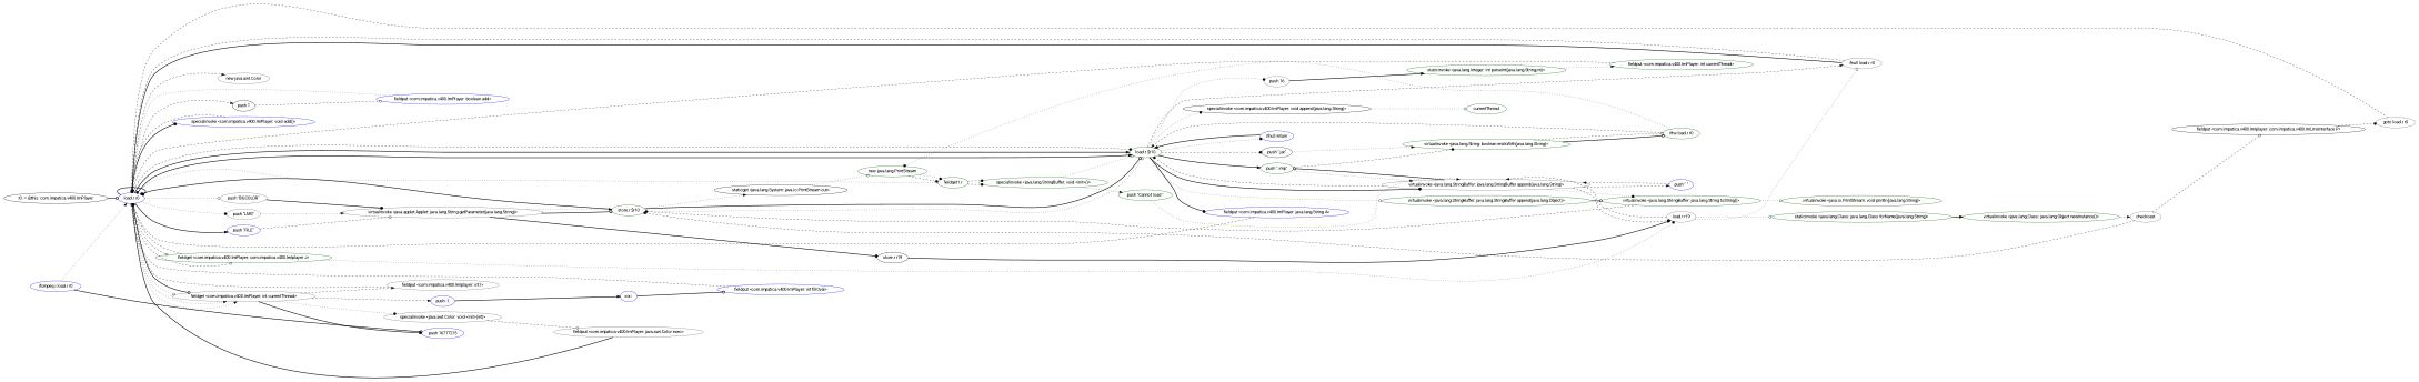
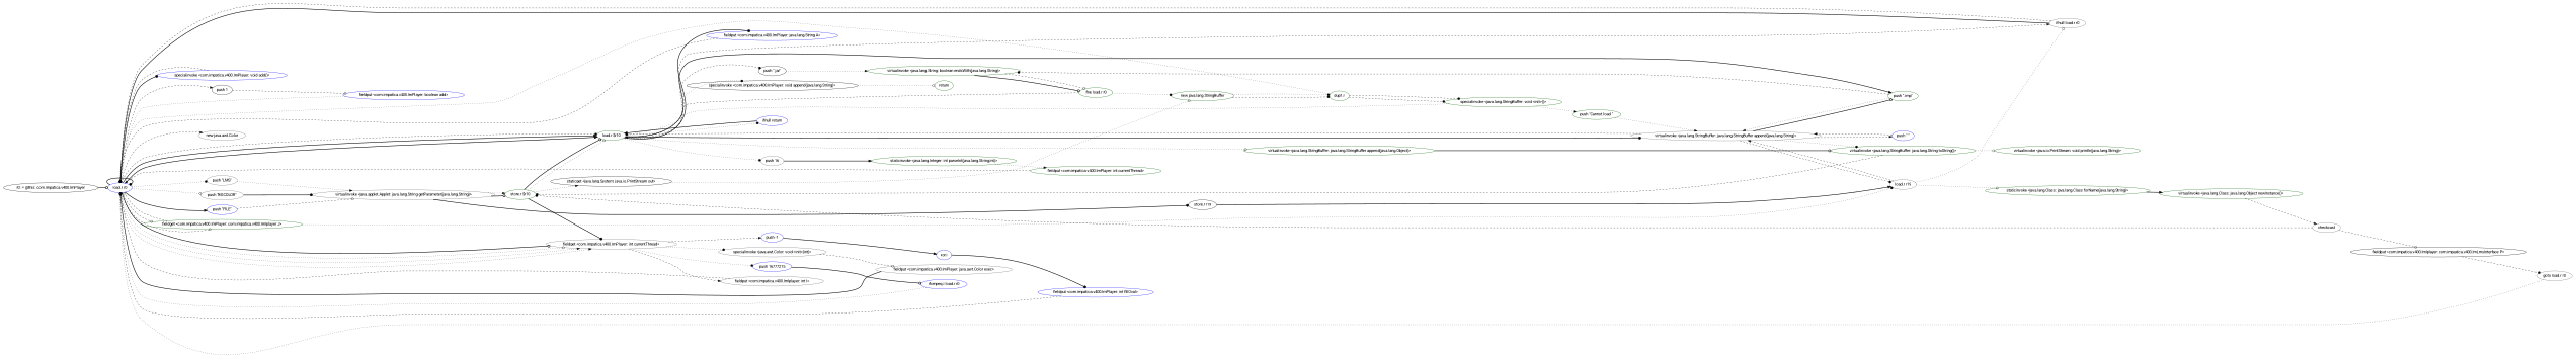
  digraph {
    fontname=Roboto
    rankdir=LR
    node [color=darkgreen fontname=Roboto]
    edge [arrowhead=odot fontname=Roboto style=dashed]
    "r0 := @this: com.impatica.v400.ImPlayer" [color=black]
    "load.r r0" [color=blue]
    "push 1" [color=black]
    "specialinvoke <com.impatica.v400.ImPlayer: void add()>" [color=blue]
    "push \"BGCOLOR\"" [color=gray40]
    "load.r $r10"
    "fieldget <com.impatica.v400.ImPlayer: com.impatica.v400.ImIplayer J>"
    "fieldget <com.impatica.v400.ImPlayer: int currentThread>" [color=gray40]
    "new java.awt.Color" [color=gray40]
    "push \"LMS\"" [color=gray40]
    "push \"FILE\"" [color=blue]
    "fieldput <com.impatica.v400.ImPlayer: boolean add>" [color=blue]
    "virtualinvoke <java.applet.Applet: java.lang.String getParameter(java.lang.String)>" [color=gray40]
    "ifnull load.r r0" [color=gray40]
    "push 16" [color=gray40]
    "ifnull return" [color=blue]
    "push \".jar\"" [color=black]
    "push \".imp\""
    "virtualinvoke <java.lang.StringBuffer: java.lang.StringBuffer append(java.lang.String)>" [color=gray40]
    "fieldput <com.impatica.v400.ImPlayer: java.lang.String A>" [color=blue]
    "specialinvoke <com.impatica.v400.ImPlayer: void append(java.lang.String)>" [color=black]
    "virtualinvoke <java.lang.StringBuffer: java.lang.StringBuffer append(java.lang.Object)>"
    "load.r r19" [color=gray40]
    "fieldput <com.impatica.v400.ImIplayer: int I>" [color=gray40]
    "specialinvoke <java.awt.Color: void <init>(int)>" [color=gray40]
    "push 16777215" [color=blue]
    "push -1" [color=blue]
    "store.r $r10"
    "store.r r19" [color=black]
    "staticget <java.lang.System: java.io.PrintStream out>" [color=black]
-   "new java.lang.StringBuffer" [label="new java.lang.PrintStream"]
+   "new java.lang.StringBuffer"
    "staticinvoke <java.lang.Integer: int parseInt(java.lang.String,int)>"
    "virtualinvoke <java.lang.String: boolean endsWith(java.lang.String)>"
    "virtualinvoke <java.lang.StringBuffer: java.lang.String toString()>"
    "push \" \"" [color=blue]
-   return [label=currentThread]
+   return
    "fieldput <com.impatica.v400.ImPlayer: int currentThread>"
    "staticinvoke <java.lang.Class: java.lang.Class forName(java.lang.String)>"
    "fieldput <com.impatica.v400.ImPlayer: java.awt.Color exec>" [color=gray40]
    "ifcmpeq.i load.r r0" [color=blue]
    "xor.i" [color=blue]
-   "dup1.r" [label="fieldget1.r"]
+   "dup1.r"
    "specialinvoke <java.lang.StringBuffer: void <init>()>"
    "push \"Cannot load \""
    "fieldput <com.impatica.v400.ImPlayer: int fillOval>" [color=blue]
    "virtualinvoke <java.lang.Class: java.lang.Object newInstance()>"
    checkcast [color=gray40]
    "fieldput <com.impatica.v400.ImIplayer: com.impatica.v400.ImLmsInterface P>" [color=black]
    "goto load.r r0" [color=gray40]
    "ifne load.r r0"
    "virtualinvoke <java.io.PrintStream: void println(java.lang.String)>"
    "r0 := @this: com.impatica.v400.ImPlayer" -> "load.r r0" [style=bold]
    "load.r r0" -> "load.r r0" [arrowhead=dot style=bold]
    "load.r r0" -> "push 1" [arrowhead=normal]
    "load.r r0" -> "specialinvoke <com.impatica.v400.ImPlayer: void add()>" [arrowhead=dot style=bold]
    "load.r r0" -> "push \"BGCOLOR\"" [style=dotted]
    "load.r r0" -> "load.r $r10" [arrowhead=normal style=bold]
    "load.r r0" -> "load.r $r10" [arrowhead=normal style=bold]
    "load.r r0" -> "load.r $r10" [arrowhead=dot]
    "load.r r0" -> "fieldget <com.impatica.v400.ImPlayer: com.impatica.v400.ImIplayer J>"
    "load.r r0" -> "fieldget <com.impatica.v400.ImPlayer: com.impatica.v400.ImIplayer J>"
    "load.r r0" -> "fieldget <com.impatica.v400.ImPlayer: int currentThread>" [arrowhead=normal style=dotted]
    "load.r r0" -> "fieldget <com.impatica.v400.ImPlayer: int currentThread>" [arrowhead=normal style=dotted]
    "load.r r0" -> "fieldget <com.impatica.v400.ImPlayer: int currentThread>" [style=dotted]
    "load.r r0" -> "fieldget <com.impatica.v400.ImPlayer: int currentThread>" [style=bold]
    "load.r r0" -> "new java.awt.Color" [arrowhead=normal]
    "load.r r0" -> "push \"LMS\"" [arrowhead=dot style=dotted]
    "load.r r0" -> "push \"FILE\"" [arrowhead=normal style=bold]
    "push 1" -> "fieldput <com.impatica.v400.ImPlayer: boolean add>"
    "specialinvoke <com.impatica.v400.ImPlayer: void add()>" -> "load.r r0"
    "push \"BGCOLOR\"" -> "virtualinvoke <java.applet.Applet: java.lang.String getParameter(java.lang.String)>" [arrowhead=dot style=bold]
    "load.r $r10" -> "ifnull load.r r0" [arrowhead=normal]
    "load.r $r10" -> "push 16" [arrowhead=dot style=dotted]
    "load.r $r10" -> "ifnull return" [arrowhead=dot style=dotted]
    "load.r $r10" -> "push \".jar\"" [arrowhead=dot]
    "load.r $r10" -> "push \".imp\"" [arrowhead=normal style=bold]
    "load.r $r10" -> "virtualinvoke <java.lang.StringBuffer: java.lang.StringBuffer append(java.lang.String)>" [arrowhead=dot style=bold]
    "load.r $r10" -> "fieldput <com.impatica.v400.ImPlayer: java.lang.String A>" [arrowhead=dot style=bold]
    "load.r $r10" -> "specialinvoke <com.impatica.v400.ImPlayer: void append(java.lang.String)>" [arrowhead=dot style=dotted]
    "load.r $r10" -> "virtualinvoke <java.lang.StringBuffer: java.lang.StringBuffer append(java.lang.Object)>" [style=dotted]
    "fieldget <com.impatica.v400.ImPlayer: com.impatica.v400.ImIplayer J>" -> "load.r r0"
    "fieldget <com.impatica.v400.ImPlayer: com.impatica.v400.ImIplayer J>" -> "load.r r19" [arrowhead=dot style=dotted]
    "fieldget <com.impatica.v400.ImPlayer: int currentThread>" -> "fieldput <com.impatica.v400.ImIplayer: int I>" [arrowhead=normal]
    "fieldget <com.impatica.v400.ImPlayer: int currentThread>" -> "specialinvoke <java.awt.Color: void <init>(int)>" [arrowhead=dot style=dotted]
-   "fieldget <com.impatica.v400.ImPlayer: int currentThread>" -> "push 16777215" [arrowhead=dot style=bold]
+   "fieldget <com.impatica.v400.ImPlayer: int currentThread>" -> "push 16777215" [arrowhead=dot style=dotted]
    "fieldget <com.impatica.v400.ImPlayer: int currentThread>" -> "push -1" [arrowhead=normal]
    "push \"LMS\"" -> "virtualinvoke <java.applet.Applet: java.lang.String getParameter(java.lang.String)>" [arrowhead=normal style=dotted]
    "push \"FILE\"" -> "virtualinvoke <java.applet.Applet: java.lang.String getParameter(java.lang.String)>"
    "fieldput <com.impatica.v400.ImPlayer: boolean add>" -> "load.r r0" [arrowhead=dot style=dotted]
    "virtualinvoke <java.applet.Applet: java.lang.String getParameter(java.lang.String)>" -> "store.r $r10" [style=bold]
    "virtualinvoke <java.applet.Applet: java.lang.String getParameter(java.lang.String)>" -> "store.r $r10" [arrowhead=normal style=dotted]
    "virtualinvoke <java.applet.Applet: java.lang.String getParameter(java.lang.String)>" -> "store.r r19" [arrowhead=dot style=bold]
    "ifnull load.r r0" -> "load.r r0" [arrowhead=normal style=bold]
    "ifnull load.r r0" -> "load.r r0"
    "push 16" -> "staticinvoke <java.lang.Integer: int parseInt(java.lang.String,int)>" [arrowhead=normal style=bold]
    "ifnull return" -> "load.r $r10" [arrowhead=normal style=bold]
    "push \".jar\"" -> "virtualinvoke <java.lang.String: boolean endsWith(java.lang.String)>" [arrowhead=normal style=dotted]
    "push \".imp\"" -> "virtualinvoke <java.lang.StringBuffer: java.lang.StringBuffer append(java.lang.String)>" [arrowhead=normal style=dotted]
    "push \".imp\"" -> "virtualinvoke <java.lang.String: boolean endsWith(java.lang.String)>" [arrowhead=dot]
    "virtualinvoke <java.lang.StringBuffer: java.lang.StringBuffer append(java.lang.String)>" -> "load.r $r10" [arrowhead=dot]
    "virtualinvoke <java.lang.StringBuffer: java.lang.StringBuffer append(java.lang.String)>" -> "push \".imp\"" [style=bold]
    "virtualinvoke <java.lang.StringBuffer: java.lang.StringBuffer append(java.lang.String)>" -> "load.r r19" [arrowhead=dot]
    "virtualinvoke <java.lang.StringBuffer: java.lang.StringBuffer append(java.lang.String)>" -> "virtualinvoke <java.lang.StringBuffer: java.lang.String toString()>" [arrowhead=dot style=dotted]
    "virtualinvoke <java.lang.StringBuffer: java.lang.StringBuffer append(java.lang.String)>" -> "push \" \"" [arrowhead=normal]
    "fieldput <com.impatica.v400.ImPlayer: java.lang.String A>" -> "load.r r0" [arrowhead=dot]
    "specialinvoke <com.impatica.v400.ImPlayer: void append(java.lang.String)>" -> return [style=dotted]
    "virtualinvoke <java.lang.StringBuffer: java.lang.StringBuffer append(java.lang.Object)>" -> "virtualinvoke <java.lang.StringBuffer: java.lang.String toString()>" [style=bold]
    "load.r r19" -> "ifnull load.r r0" [style=dotted]
    "load.r r19" -> "virtualinvoke <java.lang.StringBuffer: java.lang.StringBuffer append(java.lang.String)>" [arrowhead=normal]
    "load.r r19" -> "staticinvoke <java.lang.Class: java.lang.Class forName(java.lang.String)>" [style=dotted]
    "fieldput <com.impatica.v400.ImIplayer: int I>" -> "load.r r0" [arrowhead=dot]
    "specialinvoke <java.awt.Color: void <init>(int)>" -> "fieldput <com.impatica.v400.ImPlayer: java.awt.Color exec>"
-   "ifcmpeq.i load.r r0" -> "push 16777215" [style=bold]
+   "push 16777215" -> "ifcmpeq.i load.r r0" [style=bold]
    "push -1" -> "xor.i" [arrowhead=normal style=bold]
-   "store.r $r10" -> "load.r r0" [arrowhead=dot style=bold]
+   "store.r $r10" -> "fieldget <com.impatica.v400.ImPlayer: int currentThread>" [arrowhead=dot style=bold]
    "store.r $r10" -> "load.r $r10" [style=dotted]
    "store.r $r10" -> "load.r $r10" [style=bold]
    "store.r $r10" -> "staticget <java.lang.System: java.io.PrintStream out>" [arrowhead=normal style=dotted]
    "store.r r19" -> "load.r r19" [arrowhead=normal style=bold]
    "staticget <java.lang.System: java.io.PrintStream out>" -> "new java.lang.StringBuffer" [style=dotted]
    "new java.lang.StringBuffer" -> "dup1.r" [arrowhead=dot]
    "new java.lang.StringBuffer" -> "dup1.r" [arrowhead=dot style=dotted]
    "staticinvoke <java.lang.Integer: int parseInt(java.lang.String,int)>" -> "fieldput <com.impatica.v400.ImPlayer: int currentThread>" [arrowhead=normal style=dotted]
    "virtualinvoke <java.lang.String: boolean endsWith(java.lang.String)>" -> "ifne load.r r0" [style=bold]
    "virtualinvoke <java.lang.String: boolean endsWith(java.lang.String)>" -> "ifne load.r r0"
    "virtualinvoke <java.lang.StringBuffer: java.lang.String toString()>" -> "store.r $r10" [arrowhead=dot]
    "virtualinvoke <java.lang.StringBuffer: java.lang.String toString()>" -> "virtualinvoke <java.io.PrintStream: void println(java.lang.String)>" [style=dotted]
    "push \" \"" -> "virtualinvoke <java.lang.StringBuffer: java.lang.StringBuffer append(java.lang.String)>" [arrowhead=normal]
    "fieldput <com.impatica.v400.ImPlayer: int currentThread>" -> "load.r r0" [arrowhead=normal]
    "staticinvoke <java.lang.Class: java.lang.Class forName(java.lang.String)>" -> "virtualinvoke <java.lang.Class: java.lang.Object newInstance()>" [arrowhead=normal style=bold]
    "fieldput <com.impatica.v400.ImPlayer: java.awt.Color exec>" -> "load.r r0" [style=bold]
    "ifcmpeq.i load.r r0" -> "load.r r0" [arrowhead=normal style=dotted]
-   "xor.i" -> "fieldput <com.impatica.v400.ImPlayer: int fillOval>" [style=bold]
+   "xor.i" -> "fieldput <com.impatica.v400.ImPlayer: int fillOval>" [arrowhead=dot style=bold]
    "dup1.r" -> "load.r r0" [arrowhead=dot style=dotted]
    "dup1.r" -> "specialinvoke <java.lang.StringBuffer: void <init>()>" [arrowhead=dot]
    "dup1.r" -> "specialinvoke <java.lang.StringBuffer: void <init>()>" [arrowhead=dot]
    "specialinvoke <java.lang.StringBuffer: void <init>()>" -> "load.r $r10" [style=dotted]
    "specialinvoke <java.lang.StringBuffer: void <init>()>" -> "push \"Cannot load \"" [arrowhead=normal style=dotted]
    "push \"Cannot load \"" -> "virtualinvoke <java.lang.StringBuffer: java.lang.StringBuffer append(java.lang.String)>" [arrowhead=normal style=dotted]
    "fieldput <com.impatica.v400.ImPlayer: int fillOval>" -> "load.r r0"
    "virtualinvoke <java.lang.Class: java.lang.Object newInstance()>" -> checkcast [arrowhead=normal]
    checkcast -> "store.r $r10" [arrowhead=dot]
    checkcast -> "fieldput <com.impatica.v400.ImIplayer: com.impatica.v400.ImLmsInterface P>"
    "fieldput <com.impatica.v400.ImIplayer: com.impatica.v400.ImLmsInterface P>" -> "goto load.r r0" [arrowhead=dot]
-   "goto load.r r0" -> "load.r r0"
+   "goto load.r r0" -> "load.r r0" [style=dotted]
    "ifne load.r r0" -> "load.r $r10" [arrowhead=normal]
    "ifne load.r r0" -> "new java.lang.StringBuffer" [arrowhead=dot style=dotted]
  }
